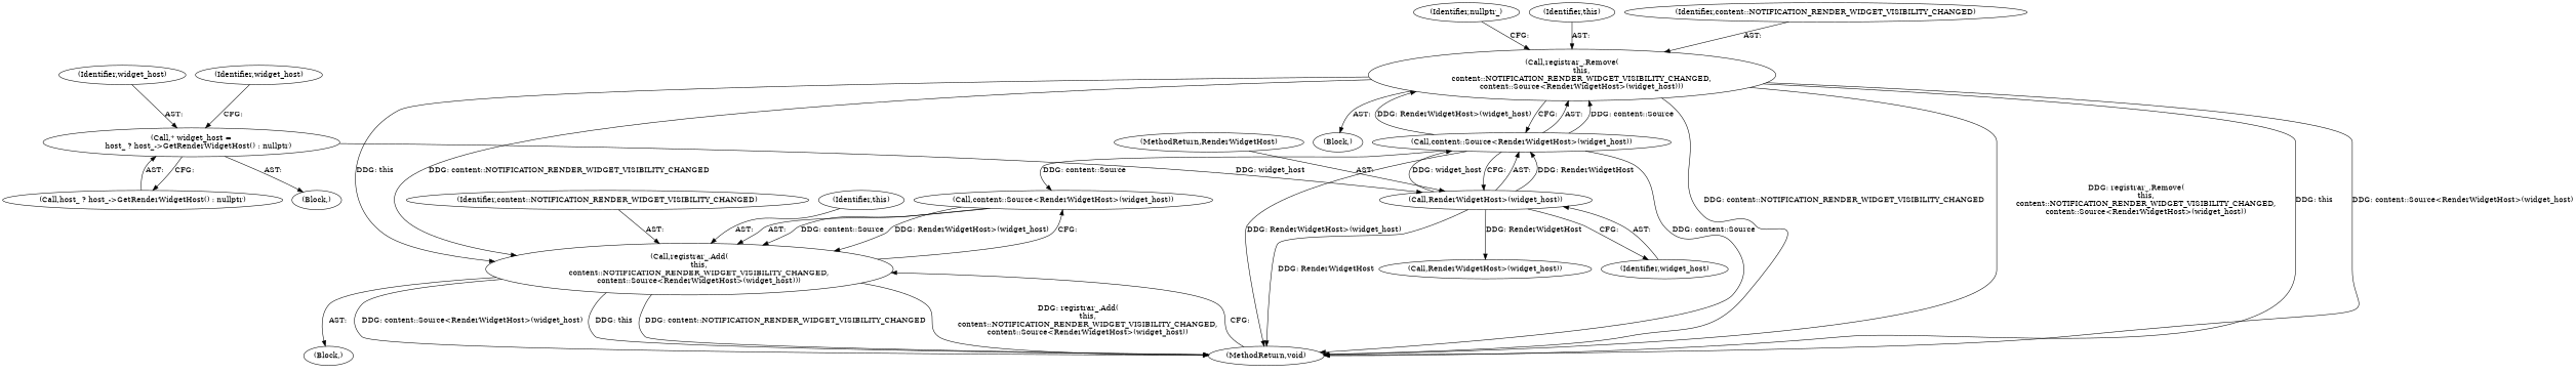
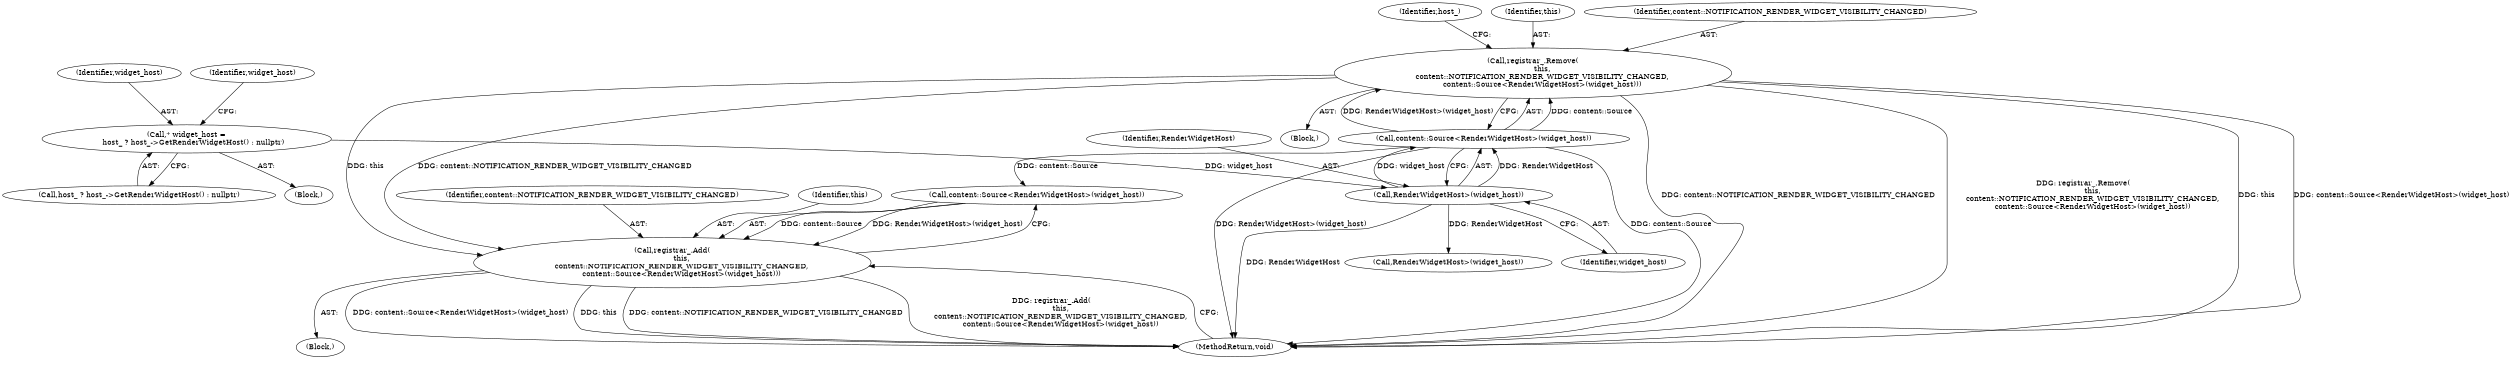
  digraph {
    n1 [label="(Call,registrar_.Remove(\n        this,\n        content::NOTIFICATION_RENDER_WIDGET_VISIBILITY_CHANGED,\n        content::Source<RenderWidgetHost>(widget_host)))"]
    n2 [label="(Call,content::Source<RenderWidgetHost>(widget_host))"]
    n3 [label="(Call,registrar_.Add(\n        this,\n        content::NOTIFICATION_RENDER_WIDGET_VISIBILITY_CHANGED,\n        content::Source<RenderWidgetHost>(widget_host)))"]
    n4 [label="(Block,)"]
    n5 [label="(MethodReturn,void)"]
    n6 [label="(Call,RenderWidgetHost>(widget_host))"]
    n7 [label="(Call,content::Source<RenderWidgetHost>(widget_host))"]
    n8 [label="(Block,)"]
    n9 [label="(Identifier,widget_host)"]
    n10 [label="(Call,RenderWidgetHost>(widget_host))"]
    n11 [label="(Call,* widget_host =\n      host_ ? host_->GetRenderWidgetHost() : nullptr)"]
    n12 [label="(Block,)"]
    n13 [label="(Call,host_ ? host_->GetRenderWidgetHost() : nullptr)"]
    n14 [label="(Identifier,content::NOTIFICATION_RENDER_WIDGET_VISIBILITY_CHANGED)"]
    n15 [label="(Identifier,widget_host)"]
    n16 [label="(Identifier,this)"]
    n17 [label="(Identifier,widget_host)"]
-   n18 [label="(Identifier,nullptr_)"]
-   n19 [label="(MethodReturn,RenderWidgetHost)"]
+   n18 [label="(Identifier,host_)"]
+   n19 [label="(Identifier,RenderWidgetHost)"]
    n20 [label="(Identifier,this)"]
    n21 [label="(Identifier,content::NOTIFICATION_RENDER_WIDGET_VISIBILITY_CHANGED)"]
    n1 -> n2 [label="CFG: "]
    n1 -> n3 [label="DDG: this"]
    n1 -> n3 [label="DDG: content::NOTIFICATION_RENDER_WIDGET_VISIBILITY_CHANGED"]
    n1 -> n4 [label="AST: "]
    n1 -> n5 [label="DDG: content::NOTIFICATION_RENDER_WIDGET_VISIBILITY_CHANGED"]
    n1 -> n5 [label="DDG: registrar_.Remove(\n        this,\n        content::NOTIFICATION_RENDER_WIDGET_VISIBILITY_CHANGED,\n        content::Source<RenderWidgetHost>(widget_host))"]
    n1 -> n5 [label="DDG: this"]
    n1 -> n5 [label="DDG: content::Source<RenderWidgetHost>(widget_host)"]
    n2 -> n1 [label="AST: "]
    n2 -> n1 [label="DDG: content::Source"]
    n2 -> n1 [label="DDG: RenderWidgetHost>(widget_host)"]
    n2 -> n5 [label="DDG: content::Source"]
    n2 -> n5 [label="DDG: RenderWidgetHost>(widget_host)"]
    n2 -> n6 [label="CFG: "]
    n2 -> n7 [label="DDG: content::Source"]
    n3 -> n5 [label="DDG: content::Source<RenderWidgetHost>(widget_host)"]
    n3 -> n5 [label="DDG: this"]
    n3 -> n5 [label="DDG: content::NOTIFICATION_RENDER_WIDGET_VISIBILITY_CHANGED"]
    n3 -> n5 [label="DDG: registrar_.Add(\n        this,\n        content::NOTIFICATION_RENDER_WIDGET_VISIBILITY_CHANGED,\n        content::Source<RenderWidgetHost>(widget_host))"]
    n3 -> n7 [label="CFG: "]
    n3 -> n8 [label="AST: "]
    n5 -> n3 [label="CFG: "]
    n6 -> n2 [label="AST: "]
    n6 -> n2 [label="DDG: RenderWidgetHost"]
    n6 -> n2 [label="DDG: widget_host"]
    n6 -> n5 [label="DDG: RenderWidgetHost"]
    n6 -> n9 [label="CFG: "]
    n6 -> n10 [label="DDG: RenderWidgetHost"]
    n7 -> n3 [label="AST: "]
    n7 -> n3 [label="DDG: content::Source"]
    n7 -> n3 [label="DDG: RenderWidgetHost>(widget_host)"]
    n9 -> n6 [label="AST: "]
    n11 -> n6 [label="DDG: widget_host"]
    n11 -> n12 [label="AST: "]
    n11 -> n13 [label="CFG: "]
    n13 -> n11 [label="AST: "]
    n14 -> n3 [label="AST: "]
    n15 -> n11 [label="CFG: "]
    n16 -> n3 [label="AST: "]
    n17 -> n11 [label="AST: "]
    n18 -> n1 [label="CFG: "]
    n19 -> n6 [label="AST: "]
    n20 -> n1 [label="AST: "]
    n21 -> n1 [label="AST: "]
  }
